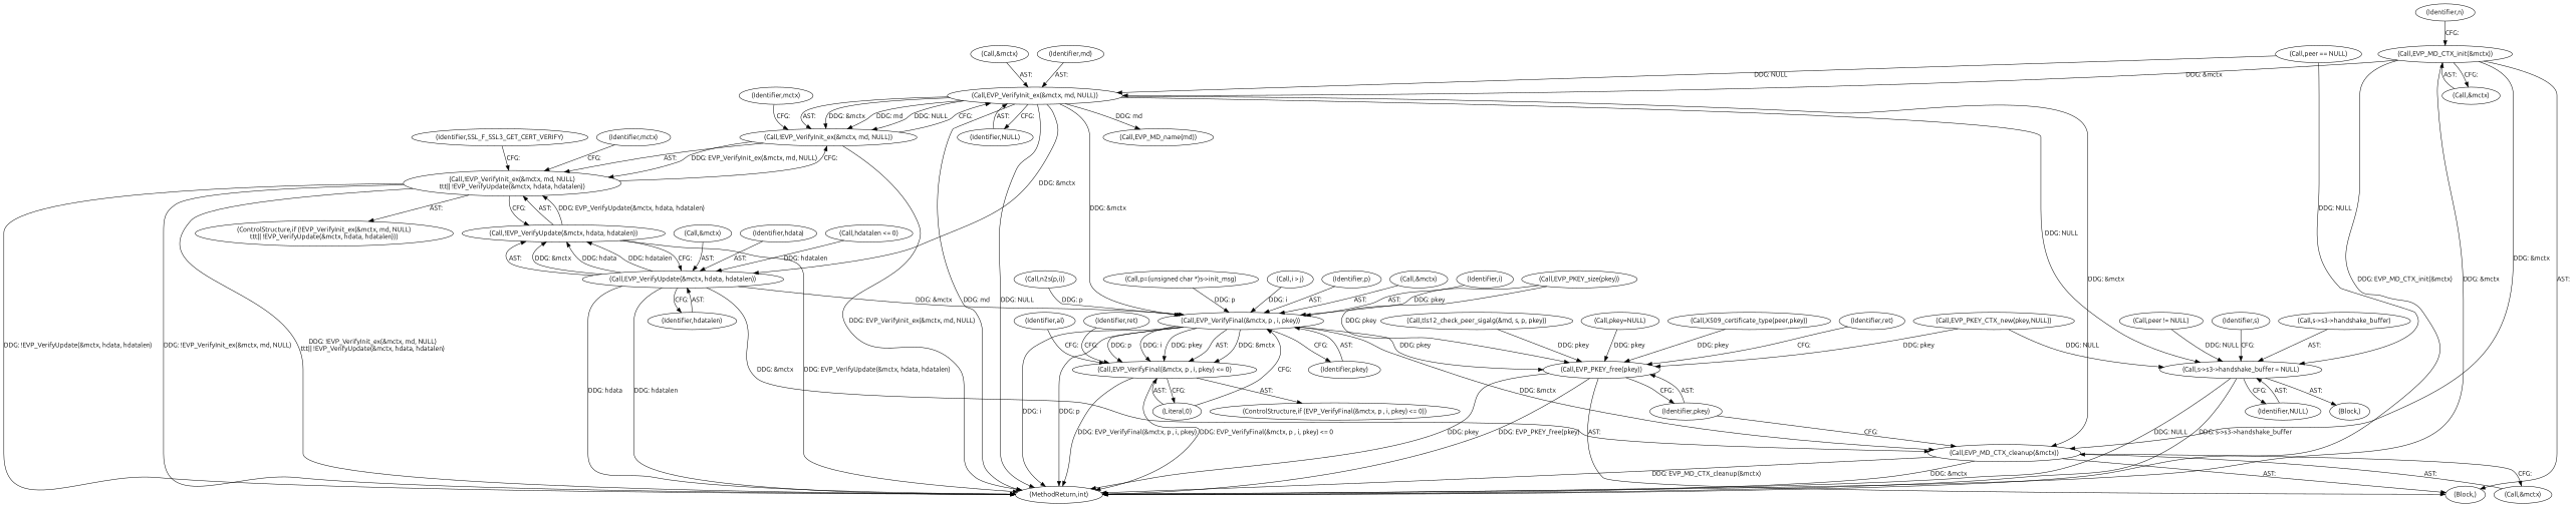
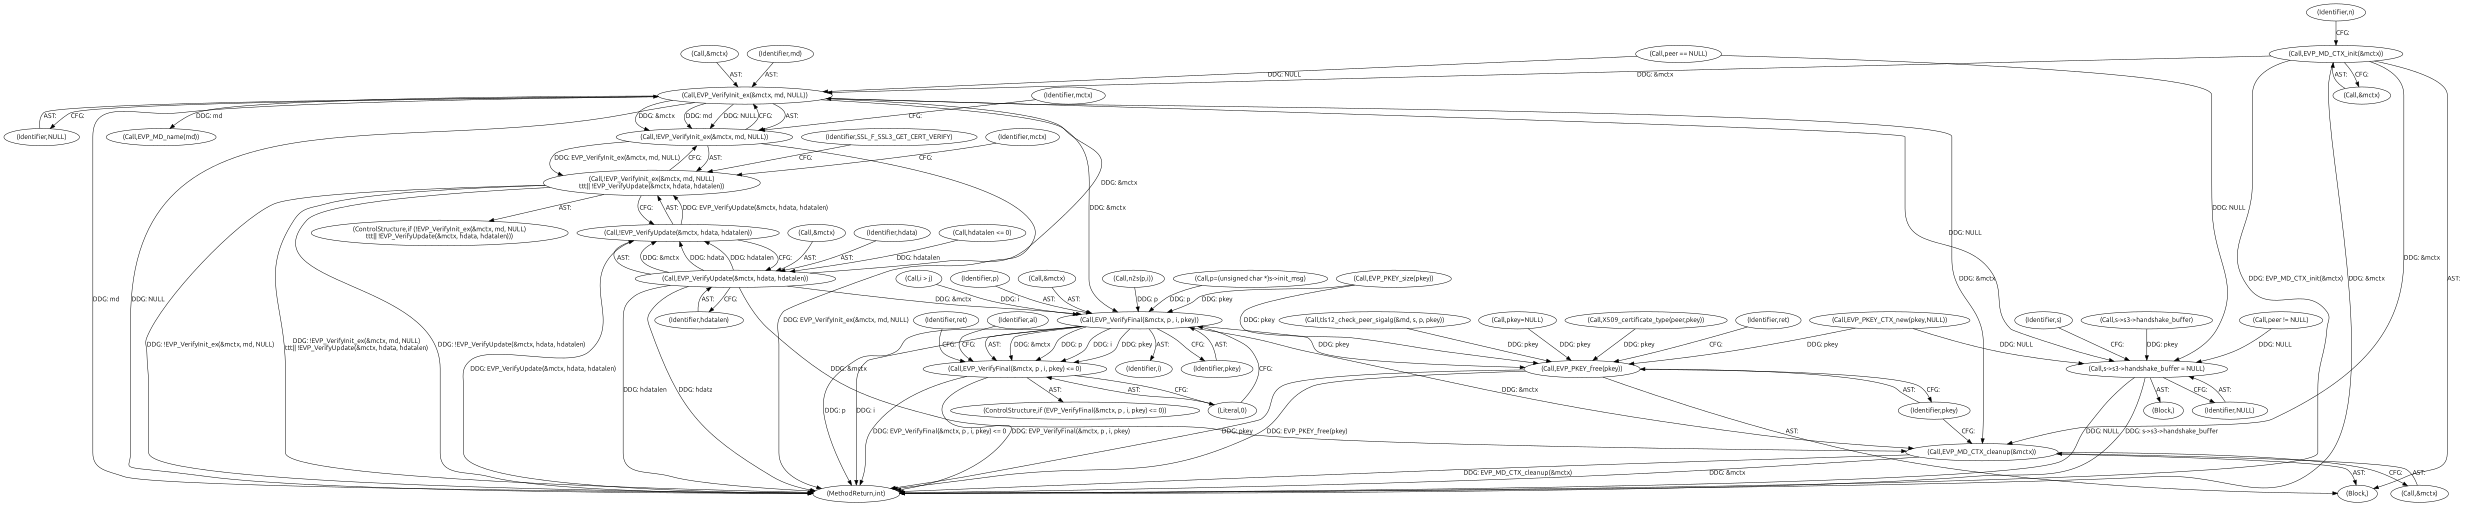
  digraph {
    fontname=Ubuntu
    node [fontname=Ubuntu]
    edge [fontname=Ubuntu]
    n1 [label="(Call,EVP_MD_CTX_init(&mctx))"]
    n2 [label="(Call,EVP_VerifyInit_ex(&mctx, md, NULL))"]
    n3 [label="(Call,EVP_MD_CTX_cleanup(&mctx))"]
    n4 [label="(Block,)"]
    n5 [label="(MethodReturn,int)"]
    n6 [label="(Call,&mctx)"]
    n7 [label="(Call,!EVP_VerifyInit_ex(&mctx, md, NULL))"]
    n8 [label="(Call,EVP_VerifyUpdate(&mctx, hdata, hdatalen))"]
    n9 [label="(Call,EVP_VerifyFinal(&mctx, p , i, pkey))"]
    n10 [label="(Call,s->s3->handshake_buffer = NULL)"]
    n11 [label="(Identifier,NULL)"]
    n12 [label="(Call,EVP_MD_name(md))"]
    n13 [label="(Call,&mctx)"]
    n14 [label="(Call,!EVP_VerifyInit_ex(&mctx, md, NULL)\n\t\t\t|| !EVP_VerifyUpdate(&mctx, hdata, hdatalen))"]
    n15 [label="(Call,!EVP_VerifyUpdate(&mctx, hdata, hdatalen))"]
    n16 [label="(Identifier,hdatalen)"]
    n17 [label="(Call,EVP_VerifyFinal(&mctx, p , i, pkey) <= 0)"]
    n18 [label="(Call,EVP_PKEY_free(pkey))"]
    n19 [label="(Identifier,pkey)"]
    n20 [label="(Block,)"]
    n21 [label="(Identifier,NULL)"]
    n22 [label="(ControlStructure,if (!EVP_VerifyInit_ex(&mctx, md, NULL)\n\t\t\t|| !EVP_VerifyUpdate(&mctx, hdata, hdatalen)))"]
    n23 [label="(ControlStructure,if (EVP_VerifyFinal(&mctx, p , i, pkey) <= 0))"]
    n24 [label="(Literal,0)"]
    n25 [label="(Identifier,pkey)"]
    n26 [label="(Call,EVP_PKEY_CTX_new(pkey,NULL))"]
    n27 [label="(Call,tls12_check_peer_sigalg(&md, s, p, pkey))"]
    n28 [label="(Call,pkey=NULL)"]
    n29 [label="(Call,p=(unsigned char *)s->init_msg)"]
    n30 [label="(Call,i > j)"]
    n31 [label="(Identifier,p)"]
    n32 [label="(Identifier,ret)"]
    n33 [label="(Call,&mctx)"]
    n34 [label="(Call,peer != NULL)"]
    n35 [label="(Call,EVP_PKEY_size(pkey))"]
    n36 [label="(Identifier,mctx)"]
    n37 [label="(Identifier,SSL_F_SSL3_GET_CERT_VERIFY)"]
    n38 [label="(Call,&mctx)"]
    n39 [label="(Identifier,al)"]
    n40 [label="(Call,peer == NULL)"]
    n41 [label="(Identifier,s)"]
    n42 [label="(Call,&mctx)"]
    n43 [label="(Identifier,mctx)"]
    n44 [label="(Identifier,n)"]
    n45 [label="(Identifier,hdata)"]
    n46 [label="(Call,X509_certificate_type(peer,pkey))"]
    n47 [label="(Call,s->s3->handshake_buffer)"]
    n48 [label="(Identifier,ret)"]
    n49 [label="(Call,hdatalen <= 0)"]
    n50 [label="(Identifier,md)"]
    n51 [label="(Identifier,i)"]
    n52 [label="(Call,n2s(p,i))"]
    n1 -> n2 [label="DDG: &mctx"]
    n1 -> n3 [label="DDG: &mctx"]
    n1 -> n4 [label="AST: "]
    n1 -> n5 [label="DDG: EVP_MD_CTX_init(&mctx)"]
    n1 -> n5 [label="DDG: &mctx"]
    n1 -> n6 [label="CFG: "]
    n2 -> n3 [label="DDG: &mctx"]
    n2 -> n5 [label="DDG: md"]
    n2 -> n5 [label="DDG: NULL"]
    n2 -> n7 [label="AST: "]
    n2 -> n7 [label="DDG: &mctx"]
    n2 -> n7 [label="DDG: md"]
    n2 -> n7 [label="DDG: NULL"]
-   n2 -> n8 [label="DDG: &mctx"]
+   n8 -> n2 [label="DDG: &mctx"]
    n2 -> n9 [label="DDG: &mctx"]
    n2 -> n10 [label="DDG: NULL"]
    n2 -> n11 [label="CFG: "]
    n2 -> n12 [label="DDG: md"]
    n3 -> n4 [label="AST: "]
    n3 -> n5 [label="DDG: &mctx"]
    n3 -> n5 [label="DDG: EVP_MD_CTX_cleanup(&mctx)"]
    n3 -> n13 [label="CFG: "]
    n6 -> n1 [label="AST: "]
    n7 -> n2 [label="CFG: "]
    n7 -> n5 [label="DDG: EVP_VerifyInit_ex(&mctx, md, NULL)"]
    n7 -> n14 [label="AST: "]
    n7 -> n14 [label="DDG: EVP_VerifyInit_ex(&mctx, md, NULL)"]
    n8 -> n3 [label="DDG: &mctx"]
    n8 -> n5 [label="DDG: hdatalen"]
    n8 -> n5 [label="DDG: hdata"]
    n8 -> n9 [label="DDG: &mctx"]
    n8 -> n15 [label="AST: "]
    n8 -> n15 [label="DDG: &mctx"]
    n8 -> n15 [label="DDG: hdata"]
    n8 -> n15 [label="DDG: hdatalen"]
    n8 -> n16 [label="CFG: "]
    n9 -> n3 [label="DDG: &mctx"]
    n9 -> n5 [label="DDG: i"]
    n9 -> n5 [label="DDG: p"]
    n9 -> n17 [label="AST: "]
    n9 -> n17 [label="DDG: &mctx"]
    n9 -> n17 [label="DDG: p"]
    n9 -> n17 [label="DDG: i"]
    n9 -> n17 [label="DDG: pkey"]
    n9 -> n18 [label="DDG: pkey"]
    n9 -> n19 [label="CFG: "]
    n10 -> n5 [label="DDG: NULL"]
    n10 -> n5 [label="DDG: s->s3->handshake_buffer"]
    n10 -> n20 [label="AST: "]
    n10 -> n21 [label="CFG: "]
    n11 -> n2 [label="AST: "]
    n13 -> n3 [label="AST: "]
    n14 -> n5 [label="DDG: !EVP_VerifyUpdate(&mctx, hdata, hdatalen)"]
    n14 -> n5 [label="DDG: !EVP_VerifyInit_ex(&mctx, md, NULL)"]
    n14 -> n5 [label="DDG: !EVP_VerifyInit_ex(&mctx, md, NULL)\n\t\t\t|| !EVP_VerifyUpdate(&mctx, hdata, hdatalen)"]
    n14 -> n7 [label="CFG: "]
    n14 -> n15 [label="CFG: "]
    n14 -> n22 [label="AST: "]
    n15 -> n5 [label="DDG: EVP_VerifyUpdate(&mctx, hdata, hdatalen)"]
    n15 -> n8 [label="CFG: "]
    n15 -> n14 [label="AST: "]
    n15 -> n14 [label="DDG: EVP_VerifyUpdate(&mctx, hdata, hdatalen)"]
    n16 -> n8 [label="AST: "]
    n17 -> n5 [label="DDG: EVP_VerifyFinal(&mctx, p , i, pkey)"]
    n17 -> n5 [label="DDG: EVP_VerifyFinal(&mctx, p , i, pkey) <= 0"]
    n17 -> n23 [label="AST: "]
    n17 -> n24 [label="CFG: "]
    n18 -> n4 [label="AST: "]
    n18 -> n5 [label="DDG: pkey"]
    n18 -> n5 [label="DDG: EVP_PKEY_free(pkey)"]
    n18 -> n25 [label="CFG: "]
    n19 -> n9 [label="AST: "]
    n21 -> n10 [label="AST: "]
    n24 -> n9 [label="CFG: "]
    n24 -> n17 [label="AST: "]
    n25 -> n3 [label="CFG: "]
    n25 -> n18 [label="AST: "]
    n26 -> n10 [label="DDG: NULL"]
    n26 -> n18 [label="DDG: pkey"]
    n27 -> n18 [label="DDG: pkey"]
    n28 -> n18 [label="DDG: pkey"]
    n29 -> n9 [label="DDG: p"]
    n30 -> n9 [label="DDG: i"]
    n31 -> n9 [label="AST: "]
    n32 -> n17 [label="CFG: "]
    n33 -> n9 [label="AST: "]
    n34 -> n10 [label="DDG: NULL"]
    n35 -> n9 [label="DDG: pkey"]
    n35 -> n18 [label="DDG: pkey"]
    n36 -> n14 [label="CFG: "]
    n37 -> n14 [label="CFG: "]
    n38 -> n8 [label="AST: "]
    n39 -> n17 [label="CFG: "]
    n40 -> n2 [label="DDG: NULL"]
    n40 -> n10 [label="DDG: NULL"]
    n41 -> n10 [label="CFG: "]
    n42 -> n2 [label="AST: "]
    n43 -> n7 [label="CFG: "]
    n44 -> n1 [label="CFG: "]
    n45 -> n8 [label="AST: "]
    n46 -> n18 [label="DDG: pkey"]
-   n47 -> n10 [label="AST: "]
+   n47 -> n10 [label="DDG: pkey"]
    n48 -> n18 [label="CFG: "]
    n49 -> n8 [label="DDG: hdatalen"]
    n50 -> n2 [label="AST: "]
-   n51 -> n9 [label="AST: "]
+   n9 -> n51 [label="AST: "]
    n52 -> n9 [label="DDG: p"]
  }
